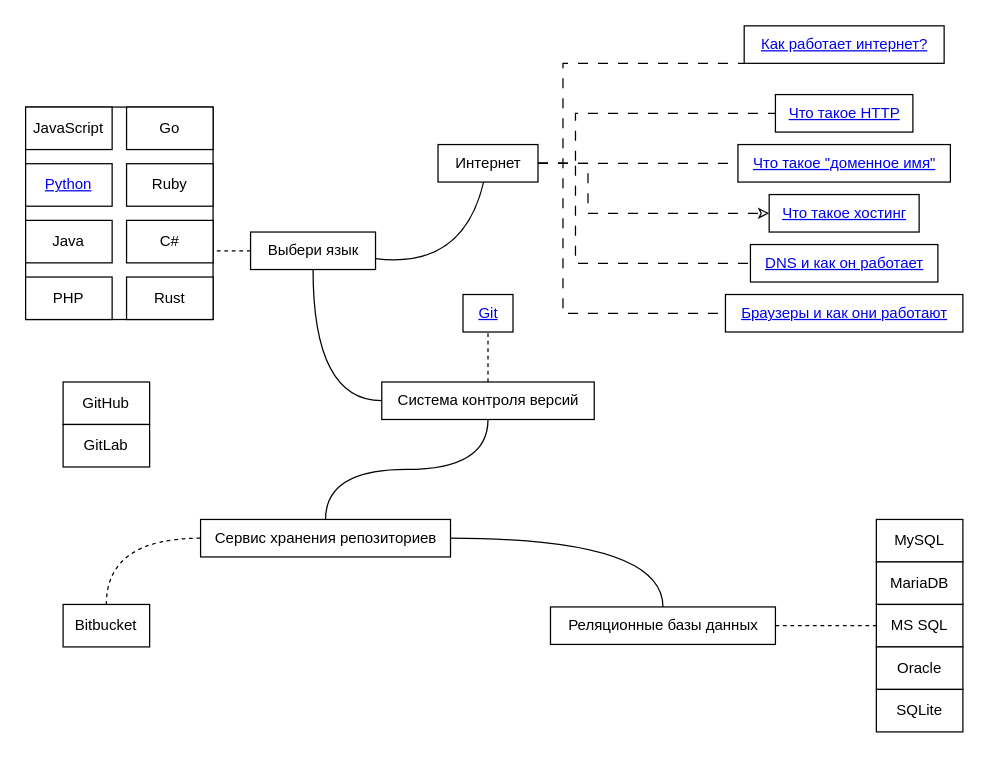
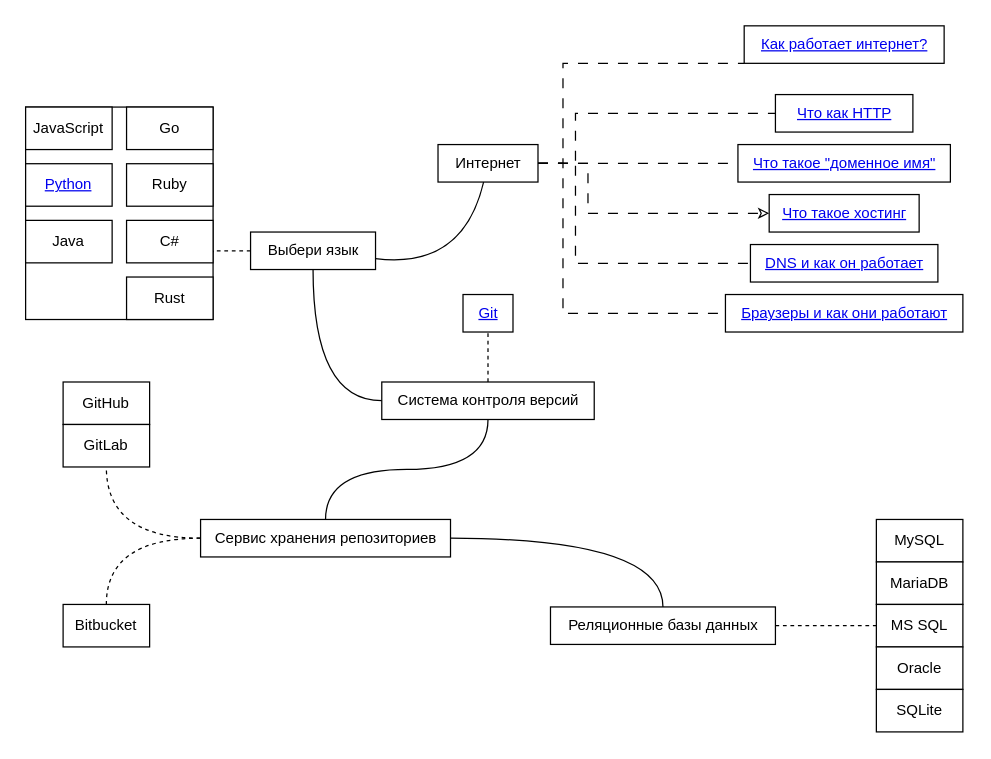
  <mxCell id="0" />
  <mxCell id="1" parent="0" />
  <mxCell id="2" style="edgeStyle=orthogonalEdgeStyle;rounded=0;orthogonalLoop=1;jettySize=auto;html=1;endArrow=none;endFill=0;dashed=1;dashPattern=8 8;" parent="1" source="8" target="9" edge="1"><mxGeometry relative="1" as="geometry"><Array as="points"><mxPoint x="450" y="130" /><mxPoint x="450" y="50" /></Array></mxGeometry></mxCell>
  <mxCell id="3" style="edgeStyle=orthogonalEdgeStyle;rounded=0;orthogonalLoop=1;jettySize=auto;html=1;endArrow=none;endFill=0;dashed=1;dashPattern=8 8;" parent="1" source="8" target="10" edge="1"><mxGeometry relative="1" as="geometry"><Array as="points"><mxPoint x="460" y="130" /><mxPoint x="460" y="90" /></Array></mxGeometry></mxCell>
  <mxCell id="4" style="edgeStyle=orthogonalEdgeStyle;rounded=0;orthogonalLoop=1;jettySize=auto;html=1;endArrow=none;endFill=0;dashed=1;dashPattern=8 8;" parent="1" source="8" target="11" edge="1"><mxGeometry relative="1" as="geometry"><Array as="points"><mxPoint x="540" y="130" /><mxPoint x="540" y="130" /></Array></mxGeometry></mxCell>
  <mxCell id="5" style="edgeStyle=orthogonalEdgeStyle;rounded=0;orthogonalLoop=1;jettySize=auto;html=1;endArrow=classic;endFill=0;dashed=1;dashPattern=8 8;" parent="1" source="8" target="12" edge="1"><mxGeometry relative="1" as="geometry"><Array as="points"><mxPoint x="470" y="130" /><mxPoint x="470" y="170" /></Array></mxGeometry></mxCell>
  <mxCell id="6" style="edgeStyle=orthogonalEdgeStyle;rounded=0;orthogonalLoop=1;jettySize=auto;html=1;endArrow=none;endFill=0;dashed=1;dashPattern=8 8;" parent="1" source="8" target="13" edge="1"><mxGeometry relative="1" as="geometry"><Array as="points"><mxPoint x="460" y="130" /><mxPoint x="460" y="210" /></Array></mxGeometry></mxCell>
  <mxCell id="7" style="edgeStyle=orthogonalEdgeStyle;rounded=0;orthogonalLoop=1;jettySize=auto;html=1;endArrow=none;endFill=0;dashed=1;dashPattern=8 8;" parent="1" source="8" target="14" edge="1"><mxGeometry relative="1" as="geometry"><Array as="points"><mxPoint x="450" y="130" /><mxPoint x="450" y="250" /></Array></mxGeometry></mxCell>
  <mxCell id="8" value="Интернет" style="text;html=1;align=center;verticalAlign=middle;resizable=0;points=[];autosize=1;strokeColor=default;fillColor=none;" parent="1" vertex="1"><mxGeometry x="350" y="115" width="80" height="30" as="geometry" /></mxCell>
  <mxCell id="9" value="&lt;a href=&quot;data:page/id,gjIQfK-AUlyAVEfe-68j&quot;&gt;Как работает интернет?&lt;/a&gt;" style="text;html=1;align=center;verticalAlign=middle;resizable=0;points=[];autosize=1;strokeColor=default;fillColor=none;" parent="1" vertex="1"><mxGeometry x="595" y="20" width="160" height="30" as="geometry" /></mxCell>
- <mxCell id="10" value="&lt;a href=&quot;data:page/id,2p5OrI0YdP4hfsZrnalN&quot;&gt;Что такое HTTP&lt;/a&gt;" style="text;html=1;align=center;verticalAlign=middle;resizable=0;points=[];autosize=1;strokeColor=default;fillColor=none;" parent="1" vertex="1"><mxGeometry x="620" y="75" width="110" height="30" as="geometry" /></mxCell>
+ <mxCell id="10" value="&lt;a href=&quot;data:page/id,2p5OrI0YdP4hfsZrnalN&quot;&gt;Что как HTTP&lt;/a&gt;" style="text;html=1;align=center;verticalAlign=middle;resizable=0;points=[];autosize=1;strokeColor=default;fillColor=none;" parent="1" vertex="1"><mxGeometry x="620" y="75" width="110" height="30" as="geometry" /></mxCell>
  <mxCell id="11" value="&lt;a href=&quot;data:page/id,TtSuEUMHXBK_KAqy5wiN&quot;&gt;Что такое &quot;доменное имя&quot;&lt;/a&gt;" style="text;html=1;align=center;verticalAlign=middle;resizable=0;points=[];autosize=1;strokeColor=default;fillColor=none;" parent="1" vertex="1"><mxGeometry x="590" y="115" width="170" height="30" as="geometry" /></mxCell>
  <mxCell id="12" value="&lt;a href=&quot;data:page/id,E9V-HJoUSQ1tUCjqizQq&quot;&gt;Что такое хостинг&lt;/a&gt;" style="text;html=1;align=center;verticalAlign=middle;resizable=0;points=[];autosize=1;strokeColor=default;fillColor=none;direction=west;" parent="1" vertex="1"><mxGeometry x="615" y="155" width="120" height="30" as="geometry" /></mxCell>
  <mxCell id="13" value="&lt;a href=&quot;data:page/id,GP6EsbkoBCwMtjVxNCjg&quot;&gt;DNS и как он работает&lt;/a&gt;" style="text;html=1;align=center;verticalAlign=middle;resizable=0;points=[];autosize=1;strokeColor=default;fillColor=none;" parent="1" vertex="1"><mxGeometry x="600" y="195" width="150" height="30" as="geometry" /></mxCell>
  <mxCell id="14" value="&lt;a href=&quot;data:page/id,FsPPVIT0tUGxpqEr8G42&quot;&gt;Браузеры и как они работают&lt;/a&gt;" style="text;html=1;align=center;verticalAlign=middle;resizable=0;points=[];autosize=1;strokeColor=default;fillColor=none;" parent="1" vertex="1"><mxGeometry x="580" y="235" width="190" height="30" as="geometry" /></mxCell>
  <mxCell id="15" style="edgeStyle=orthogonalEdgeStyle;rounded=0;orthogonalLoop=1;jettySize=auto;html=1;entryX=1;entryY=0.75;entryDx=0;entryDy=0;endArrow=none;endFill=0;dashed=1;" parent="1" source="17" target="24" edge="1"><mxGeometry relative="1" as="geometry"><Array as="points"><mxPoint x="170" y="200" /></Array></mxGeometry></mxCell>
  <mxCell id="16" style="edgeStyle=orthogonalEdgeStyle;rounded=0;orthogonalLoop=1;jettySize=auto;html=1;curved=1;endArrow=none;endFill=0;" parent="1" source="17" target="30" edge="1"><mxGeometry relative="1" as="geometry"><Array as="points"><mxPoint x="250" y="320" /></Array></mxGeometry></mxCell>
  <mxCell id="17" value="Выбери язык" style="text;html=1;align=center;verticalAlign=middle;resizable=0;points=[];autosize=1;strokeColor=default;fillColor=none;" parent="1" vertex="1"><mxGeometry x="200" y="185" width="100" height="30" as="geometry" /></mxCell>
  <mxCell id="18" value="" style="curved=1;endArrow=none;html=1;rounded=0;endFill=0;" parent="1" source="8" target="17" edge="1"><mxGeometry width="50" height="50" relative="1" as="geometry"><mxPoint x="320" y="225" as="sourcePoint" /><mxPoint x="370" y="175" as="targetPoint" /><Array as="points"><mxPoint x="370" y="215" /></Array></mxGeometry></mxCell>
  <mxCell id="19" value="" style="group;strokeColor=default;autosize=0;" parent="1" vertex="1" connectable="0"><mxGeometry x="20" y="85" width="150" height="170" as="geometry" /></mxCell>
  <mxCell id="20" value="JavaScript" style="rounded=0;whiteSpace=wrap;html=1;autosize=0;" parent="19" vertex="1"><mxGeometry width="69.231" height="34" as="geometry" /></mxCell>
  <mxCell id="21" value="Go" style="rounded=0;whiteSpace=wrap;html=1;autosize=0;" parent="19" vertex="1"><mxGeometry x="80.769" width="69.231" height="34" as="geometry" /></mxCell>
  <mxCell id="22" value="&lt;a href=&quot;https://github.com/SilNuxx/Backend_roadmap/blob/main/Python_roadmap.drawio&quot;&gt;Python&lt;/a&gt;" style="rounded=0;whiteSpace=wrap;html=1;autosize=0;" parent="19" vertex="1"><mxGeometry y="45.333" width="69.231" height="34" as="geometry" /></mxCell>
  <mxCell id="23" value="Ruby" style="rounded=0;whiteSpace=wrap;html=1;autosize=0;" parent="19" vertex="1"><mxGeometry x="80.769" y="45.333" width="69.231" height="34" as="geometry" /></mxCell>
  <mxCell id="24" value="C#" style="rounded=0;whiteSpace=wrap;html=1;autosize=0;" parent="19" vertex="1"><mxGeometry x="80.769" y="90.667" width="69.231" height="34" as="geometry" /></mxCell>
  <mxCell id="25" value="Java" style="rounded=0;whiteSpace=wrap;html=1;autosize=0;" parent="19" vertex="1"><mxGeometry y="90.667" width="69.231" height="34" as="geometry" /></mxCell>
- <mxCell id="26" value="PHP" style="rounded=0;whiteSpace=wrap;html=1;autosize=0;" parent="19" vertex="1"><mxGeometry y="136" width="69.231" height="34" as="geometry" /></mxCell>
  <mxCell id="27" value="Rust" style="rounded=0;whiteSpace=wrap;html=1;autosize=0;" parent="19" vertex="1"><mxGeometry x="80.77" y="136" width="69.23" height="34" as="geometry" /></mxCell>
  <mxCell id="28" style="edgeStyle=orthogonalEdgeStyle;rounded=0;orthogonalLoop=1;jettySize=auto;html=1;endArrow=none;endFill=0;dashed=1;" parent="1" source="30" target="31" edge="1"><mxGeometry relative="1" as="geometry" /></mxCell>
  <mxCell id="29" style="edgeStyle=orthogonalEdgeStyle;rounded=0;orthogonalLoop=1;jettySize=auto;html=1;curved=1;endArrow=none;endFill=0;" parent="1" source="30" target="35" edge="1"><mxGeometry relative="1" as="geometry" /></mxCell>
  <mxCell id="30" value="Система контроля версий" style="text;html=1;align=center;verticalAlign=middle;resizable=0;points=[];autosize=1;strokeColor=default;fillColor=none;" parent="1" vertex="1"><mxGeometry x="305" y="305" width="170" height="30" as="geometry" /></mxCell>
  <mxCell id="31" value="&lt;a href=&quot;data:page/id,WSAWSptuE2kGXvlvXDkj&quot;&gt;Git&lt;/a&gt;" style="text;html=1;align=center;verticalAlign=middle;resizable=0;points=[];autosize=1;strokeColor=default;fillColor=none;" parent="1" vertex="1"><mxGeometry x="370" y="235" width="40" height="30" as="geometry" /></mxCell>
  <mxCell id="32" style="edgeStyle=orthogonalEdgeStyle;rounded=0;orthogonalLoop=1;jettySize=auto;html=1;endArrow=none;endFill=0;curved=1;dashed=1;" parent="1" source="35" target="38" edge="1"><mxGeometry relative="1" as="geometry" /></mxCell>
+ <mxCell id="33" style="edgeStyle=orthogonalEdgeStyle;rounded=0;orthogonalLoop=1;jettySize=auto;html=1;endArrow=none;endFill=0;curved=1;dashed=1;" parent="1" source="35" target="37" edge="1"><mxGeometry relative="1" as="geometry" /></mxCell>
  <mxCell id="34" style="edgeStyle=orthogonalEdgeStyle;rounded=0;orthogonalLoop=1;jettySize=auto;html=1;curved=1;endArrow=none;endFill=0;" parent="1" source="35" target="40" edge="1"><mxGeometry relative="1" as="geometry" /></mxCell>
  <mxCell id="35" value="Сервис хранения репозиториев" style="text;html=1;align=center;verticalAlign=middle;resizable=0;points=[];autosize=1;strokeColor=default;fillColor=none;" parent="1" vertex="1"><mxGeometry x="160" y="415" width="200" height="30" as="geometry" /></mxCell>
  <mxCell id="36" value="GitHub" style="rounded=0;whiteSpace=wrap;html=1;autosize=0;" parent="1" vertex="1"><mxGeometry x="50" y="305" width="69.231" height="34" as="geometry" /></mxCell>
  <mxCell id="37" value="GitLab" style="rounded=0;whiteSpace=wrap;html=1;autosize=0;" parent="1" vertex="1"><mxGeometry x="50" y="339" width="69.231" height="34" as="geometry" /></mxCell>
  <mxCell id="38" value="Bitbucket" style="rounded=0;whiteSpace=wrap;html=1;autosize=0;" parent="1" vertex="1"><mxGeometry x="50" y="483" width="69.231" height="34" as="geometry" /></mxCell>
  <mxCell id="39" style="edgeStyle=orthogonalEdgeStyle;rounded=0;orthogonalLoop=1;jettySize=auto;html=1;endArrow=none;endFill=0;dashed=1;" parent="1" source="40" target="43" edge="1"><mxGeometry relative="1" as="geometry" /></mxCell>
  <mxCell id="40" value="Реляционные базы данных" style="text;html=1;align=center;verticalAlign=middle;resizable=0;points=[];autosize=1;strokeColor=default;fillColor=none;" parent="1" vertex="1"><mxGeometry x="440" y="485" width="180" height="30" as="geometry" /></mxCell>
  <mxCell id="41" value="MySQL" style="rounded=0;whiteSpace=wrap;html=1;autosize=0;" parent="1" vertex="1"><mxGeometry x="700.77" y="415" width="69.231" height="34" as="geometry" /></mxCell>
  <mxCell id="42" value="MariaDB" style="rounded=0;whiteSpace=wrap;html=1;autosize=0;" parent="1" vertex="1"><mxGeometry x="700.77" y="449" width="69.231" height="34" as="geometry" /></mxCell>
  <mxCell id="43" value="MS SQL" style="rounded=0;whiteSpace=wrap;html=1;autosize=0;" parent="1" vertex="1"><mxGeometry x="700.77" y="483" width="69.231" height="34" as="geometry" /></mxCell>
  <mxCell id="44" value="Oracle" style="rounded=0;whiteSpace=wrap;html=1;autosize=0;" parent="1" vertex="1"><mxGeometry x="700.77" y="517" width="69.231" height="34" as="geometry" /></mxCell>
  <mxCell id="45" value="SQLite" style="rounded=0;whiteSpace=wrap;html=1;autosize=0;" parent="1" vertex="1"><mxGeometry x="700.77" y="551" width="69.231" height="34" as="geometry" /></mxCell>
